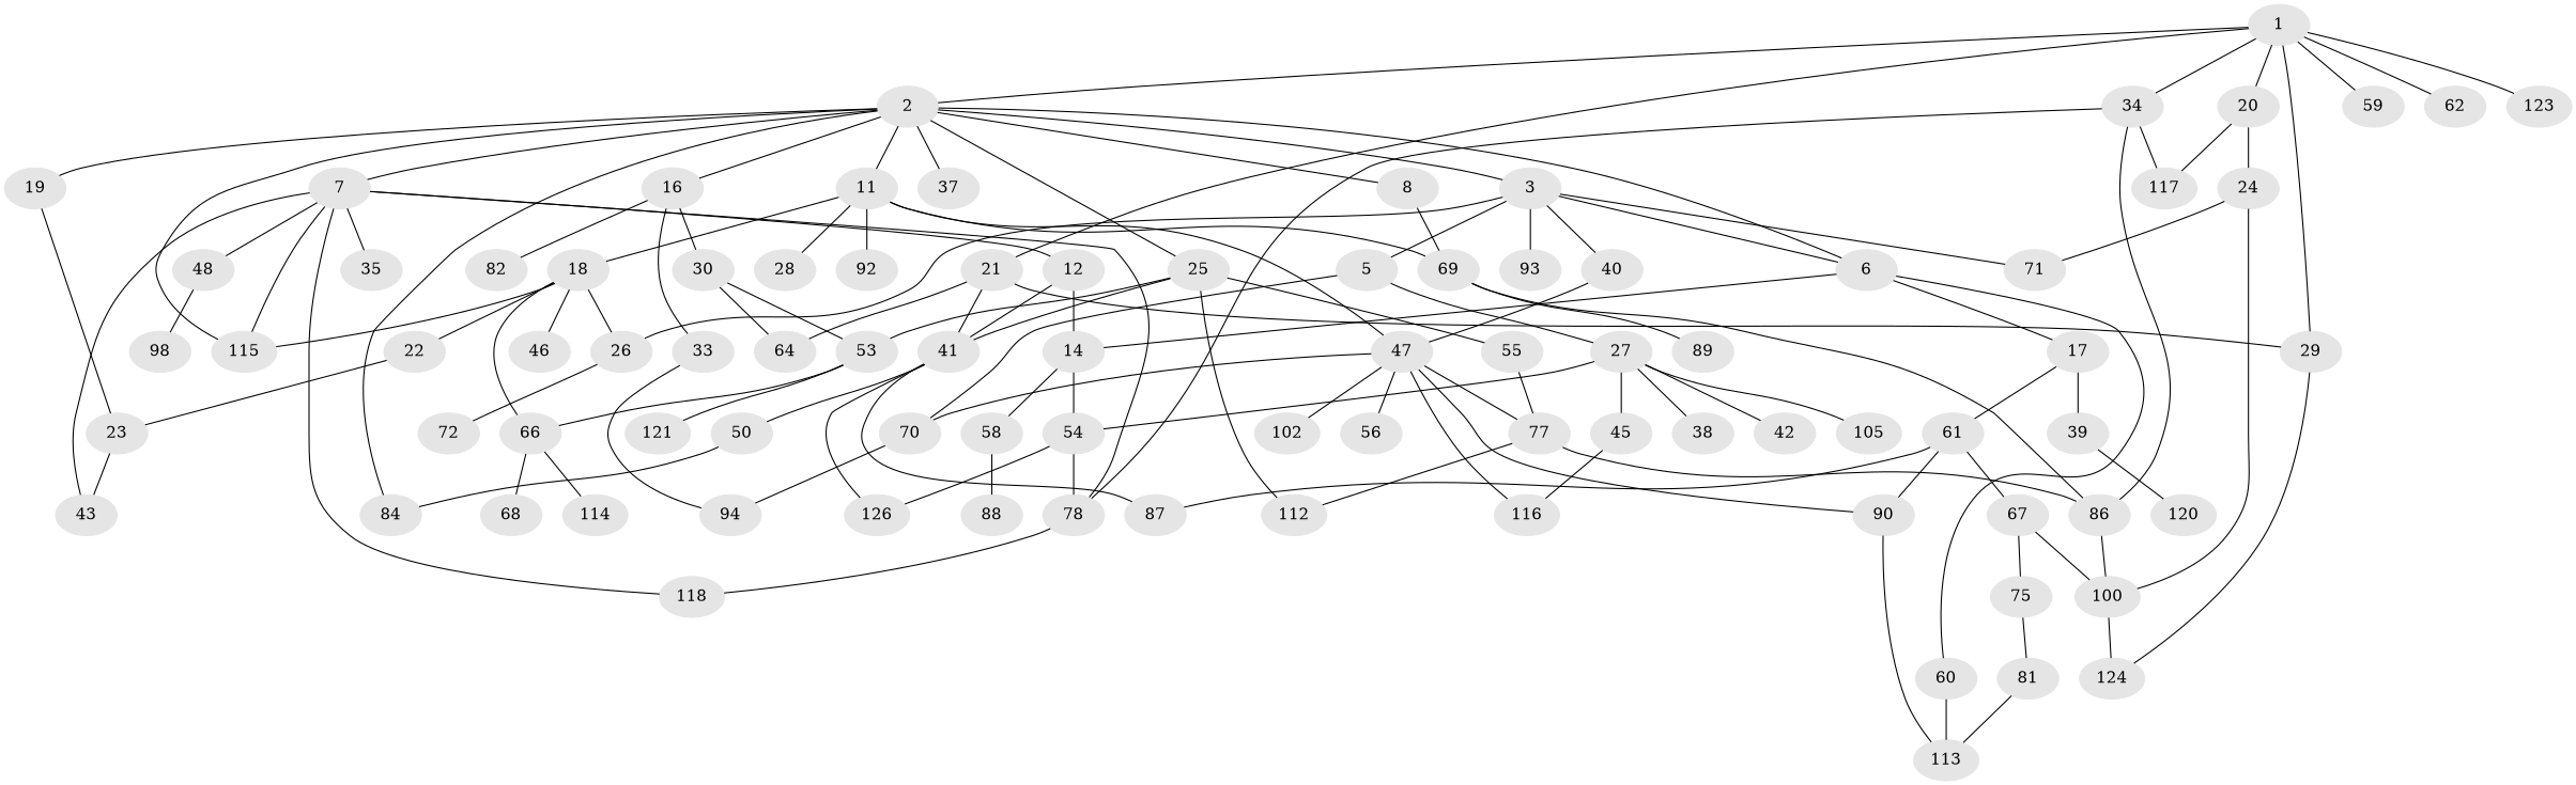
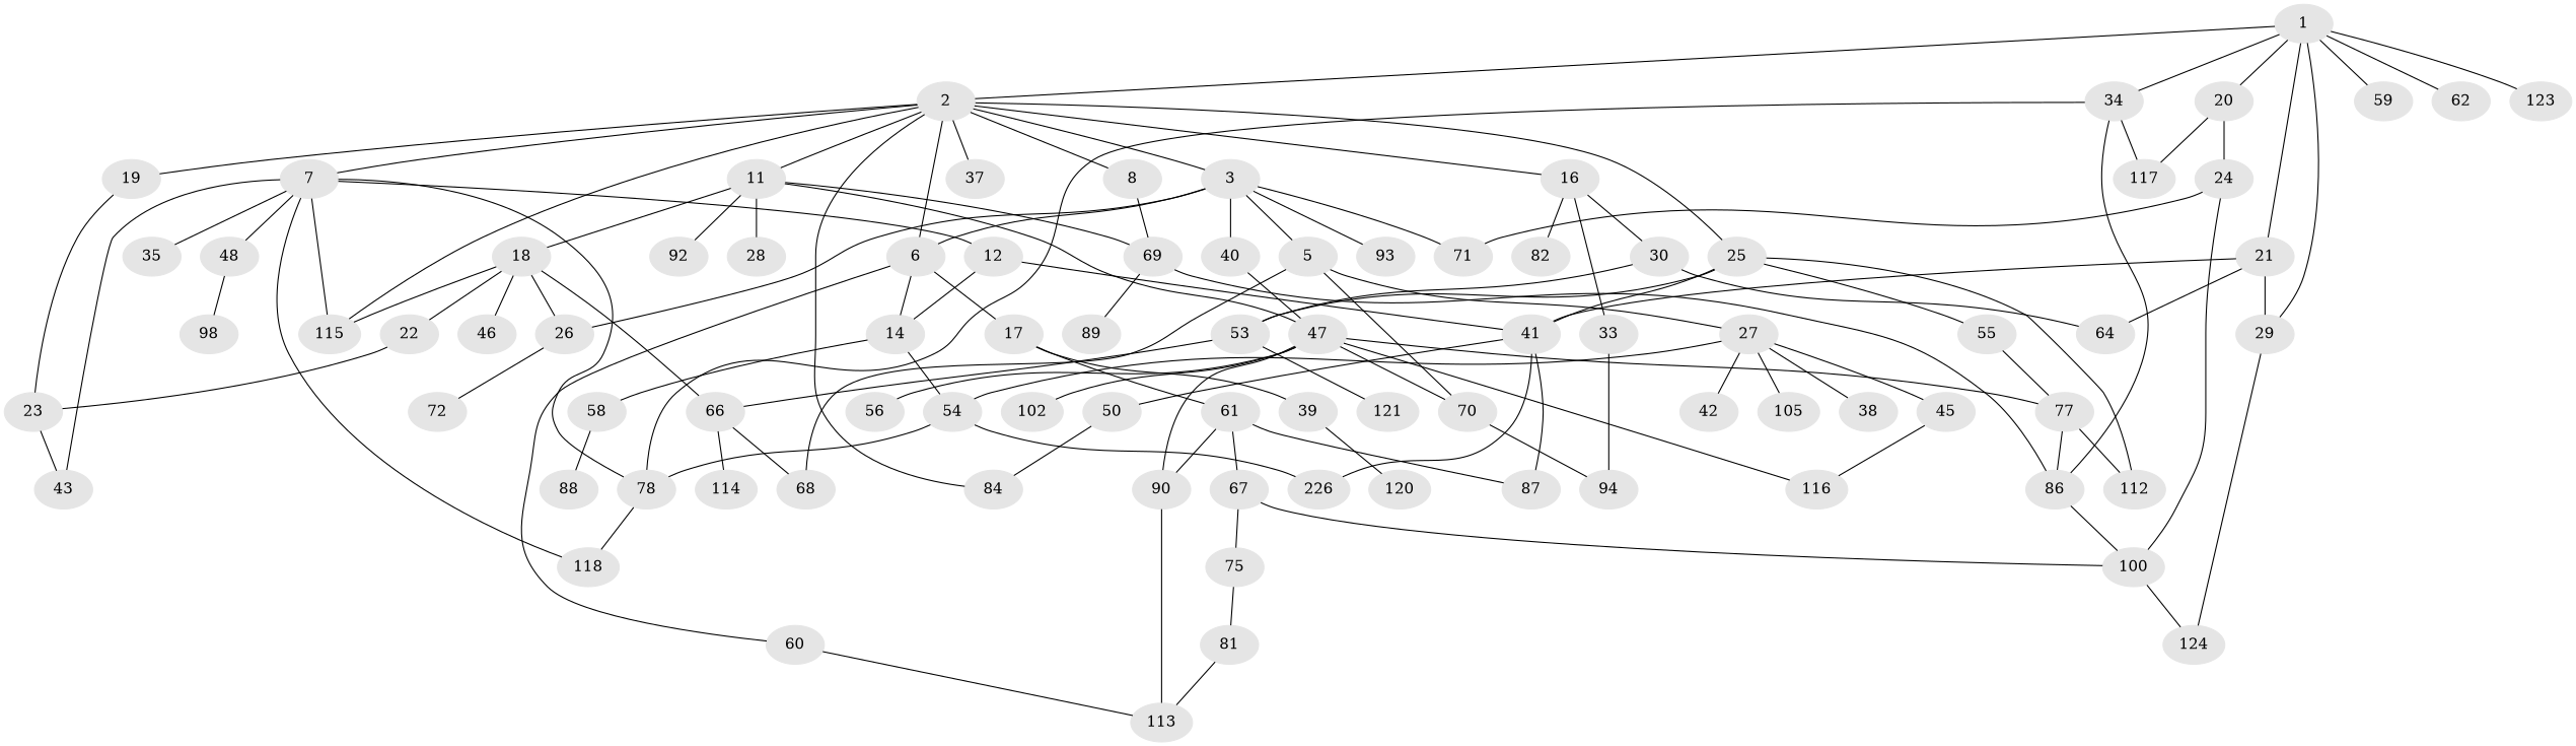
  graph {
    node [color=gray90 style=filled]
    1 [super="+10"]
    2 [super="+13"]
    20 [super="+37"]
    21 [super="+91"]
    29 [super="+107"]
    34 [super="+57"]
    59 [super="+103"]
    62
    123
    3 [super="+4"]
    6 [super="+31"]
    7 [super="+9"]
    8
    11 [super="+15"]
    16
    19
    25 [super="+74"]
    n18 [label=37]
    84
    115 [super="+122"]
    24 [super="+63"]
    117
    41 [super="+95"]
    64 [super="+111"]
    124
    78 [super="+80"]
    86
    5
    26
    40
    71
    93
    14 [super="+85"]
    17 [super="+36"]
    60
    12 [super="+97"]
    35
    43 [super="+76"]
    48 [super="+73"]
    118 [super="+119"]
    69 [super="+125"]
    18 [super="+51"]
    28
    47 [super="+49"]
    92
    30
    33 [super="+127"]
    82 [super="+109"]
    23 [super="+52"]
    53 [super="+79"]
    55
    112
    27 [super="+44"]
    68
    70 [super="+96"]
    72
    54 [super="+99"]
    38
    42
    45 [super="+108"]
    105
    94
    58 [super="+65"]
    39 [super="+101"]
    61 [super="+104"]
    113
    98
    89
    22
    46
    66
    116
    56
    77 [super="+83"]
    90
    102
    50 [super="+110"]
    87
-   126
+   126 [label=226]
    88 [super="+128"]
    120
    67
    114
    100 [super="+106"]
    121
    75
    81
    1 -- 2
    1 -- 20
    1 -- 21
    1 -- 29
    1 -- 34
    1 -- 59
    1 -- 62
    1 -- 123
    2 -- 3
    2 -- 6
    2 -- 7
    2 -- 8
    2 -- 11
    2 -- 16
    2 -- 19
    2 -- 25
    2 -- n18
    2 -- 84
    2 -- 115
    20 -- 24
    20 -- 117
    21 -- 29
    21 -- 41
    21 -- 64
    29 -- 124
    34 -- 117
    34 -- 78
    34 -- 86
    3 -- 6
    3 -- 5
    3 -- 26
    3 -- 40
    3 -- 71
    3 -- 93
    6 -- 14
    6 -- 17 [weight=2]
    6 -- 60
    7 -- 115
    7 -- 78
    7 -- 12
    7 -- 35
    7 -- 43
    7 -- 48
    7 -- 118
    8 -- 69
    11 -- 69
    11 -- 18
    11 -- 28
    11 -- 47
    11 -- 92
    16 -- 30
    16 -- 33
    16 -- 82
    19 -- 23
    25 -- 41
    25 -- 53
    25 -- 55
    25 -- 112
    24 -- 71
    24 -- 100
    41 -- 50
    41 -- 87 [weight=2]
    41 -- 126
    78 -- 118
    86 -- 100
    5 -- 27
+   5 -- 68
    5 -- 70
    26 -- 72
    40 -- 47
    14 -- 54
    14 -- 58
    17 -- 39
    17 -- 61
    60 -- 113
    12 -- 41
    12 -- 14
    48 -- 98
    69 -- 86
    69 -- 89
    18 -- 115
    18 -- 26
    18 -- 22
    18 -- 46
    18 -- 66
    47 -- 70
    47 -- 116
    47 -- 56
    47 -- 77
    47 -- 90
    47 -- 102
    30 -- 64
    30 -- 53
    33 -- 94
    23 -- 43
    53 -- 66
    53 -- 121
    55 -- 77
    27 -- 54
    27 -- 38
    27 -- 42
    27 -- 45
    27 -- 105
    70 -- 94
    54 -- 78
    54 -- 126
    45 -- 116
    58 -- 88
    39 -- 120
    61 -- 90
    61 -- 87
    61 -- 67
    22 -- 23
    66 -- 68
    66 -- 114
    77 -- 86
    77 -- 112
    90 -- 113
    50 -- 84
    67 -- 100
    67 -- 75
    100 -- 124
    75 -- 81
    81 -- 113
  }
